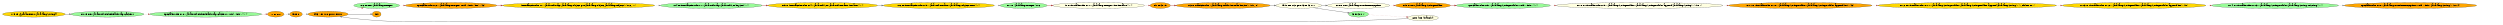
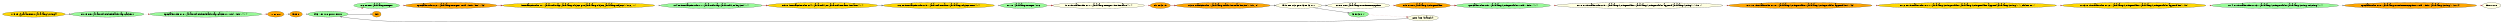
  digraph {
    rankdir=LR
    node [fillcolor=orange style=filled]
    edge [color=brown style=dotted]
    "r15 := @parameter0: java.lang.String[]" [fillcolor=gold]
    "$r0 = new javaT.util.LinkedHashMap.Cache$1" [fillcolor=palegreen]
    "specialinvoke $r0.<javaT.util.LinkedHashMap.Cache$1: void <init>()>()" [fillcolor=palegreen]
    "r1 = $r0"
    n5 [label="i5 = 0"]
-   "if i3 >= 100 goto return"
+   "if i3 >= 100 goto return" [fillcolor=palegreen]
    "$r2 = new java.lang.Integer" [fillcolor=palegreen]
    n8 [label=init]
    "specialinvoke $r2.<java.lang.Integer: void <init>(int)>(i3)"
    "interfaceinvoke r1.<java.util.Map: java.lang.Object put(java.lang.Object,java.lang.Object)>($r2, \"\")" [fillcolor=gold]
    "$r4 = interfaceinvoke r1.<java.util.Map: java.util.Set keySet()>()" [fillcolor=palegreen]
    "$r5 = interfaceinvoke $r4.<java.util.Set: java.util.Iterator iterator()>()" [fillcolor=gold]
    "$r6 = interfaceinvoke $r5.<java.util.Iterator: java.lang.Object next()>()" [fillcolor=gold]
    "$r7 = (java.lang.Integer) $r6" [fillcolor=palegreen]
    "i0 = virtualinvoke $r7.<java.lang.Integer: int intValue()>()" [fillcolor=lightyellow]
    "$i1 = i3 - 9"
    "$i2 = staticinvoke <java.lang.Math: int max(int,int)>($i1, 0)"
    "if i0 == $i2 goto i3 = i3 + 1" [fillcolor=lightyellow]
    "$r8 = new java.lang.RuntimeException" [fillcolor=lightyellow]
    n20 [fillcolor=palegreen label="i3 = i3 + 7"]
    "$r9 = new java.lang.StringBuilder"
    "goto [?= (branch)]" [fillcolor=lightyellow]
    "specialinvoke $r9.<java.lang.StringBuilder: void <init>()>()" [fillcolor=palegreen]
    "$r10 = virtualinvoke $r9.<java.lang.StringBuilder: java.lang.StringBuilder append(java.lang.String)>(\"i = \")" [fillcolor=lightyellow]
    "$r11 = virtualinvoke $r10.<java.lang.StringBuilder: java.lang.StringBuilder append(int)>(i3)"
    "$r12 = virtualinvoke $r11.<java.lang.StringBuilder: java.lang.StringBuilder append(java.lang.String)>(\", eldest = \")" [fillcolor=gold]
    "$r13 = virtualinvoke $r12.<java.lang.StringBuilder: java.lang.StringBuilder append(int)>(i0)" [fillcolor=gold]
    "$r14 = virtualinvoke $r13.<java.lang.StringBuilder: java.lang.String toString()>()" [fillcolor=palegreen]
    "specialinvoke $r8.<java.lang.RuntimeException: void <init>(java.lang.String)>($r14)"
+   "throw $r8" [fillcolor=lightyellow]
    "r15 := @parameter0: java.lang.String[]" -> "$r0 = new javaT.util.LinkedHashMap.Cache$1" [color=gray40 style=bold]
    "$r0 = new javaT.util.LinkedHashMap.Cache$1" -> "specialinvoke $r0.<javaT.util.LinkedHashMap.Cache$1: void <init>()>()"
    "specialinvoke $r0.<javaT.util.LinkedHashMap.Cache$1: void <init>()>()" -> "r1 = $r0" [style=dashed]
    "r1 = $r0" -> n5 [color=gray40 style=dashed]
    n5 -> "if i3 >= 100 goto return" [color=gray40]
    "if i3 >= 100 goto return" -> "$r2 = new java.lang.Integer"
    "if i3 >= 100 goto return" -> n8 [color=gray40 style=bold]
    "$r2 = new java.lang.Integer" -> "specialinvoke $r2.<java.lang.Integer: void <init>(int)>(i3)"
    "specialinvoke $r2.<java.lang.Integer: void <init>(int)>(i3)" -> "interfaceinvoke r1.<java.util.Map: java.lang.Object put(java.lang.Object,java.lang.Object)>($r2, \"\")" [style=bold]
    "interfaceinvoke r1.<java.util.Map: java.lang.Object put(java.lang.Object,java.lang.Object)>($r2, \"\")" -> "$r4 = interfaceinvoke r1.<java.util.Map: java.util.Set keySet()>()" [color=gray40]
    "$r4 = interfaceinvoke r1.<java.util.Map: java.util.Set keySet()>()" -> "$r5 = interfaceinvoke $r4.<java.util.Set: java.util.Iterator iterator()>()" [style=bold]
    "$r5 = interfaceinvoke $r4.<java.util.Set: java.util.Iterator iterator()>()" -> "$r6 = interfaceinvoke $r5.<java.util.Iterator: java.lang.Object next()>()" [color=gray40 style=bold]
    "$r6 = interfaceinvoke $r5.<java.util.Iterator: java.lang.Object next()>()" -> "$r7 = (java.lang.Integer) $r6" [color=gray40]
    "$r7 = (java.lang.Integer) $r6" -> "i0 = virtualinvoke $r7.<java.lang.Integer: int intValue()>()" [style=bold]
    "i0 = virtualinvoke $r7.<java.lang.Integer: int intValue()>()" -> "$i1 = i3 - 9" [style=dashed]
    "$i1 = i3 - 9" -> "$i2 = staticinvoke <java.lang.Math: int max(int,int)>($i1, 0)" [style=bold]
    "$i2 = staticinvoke <java.lang.Math: int max(int,int)>($i1, 0)" -> "if i0 == $i2 goto i3 = i3 + 1" [color=gray40 style=bold]
    "if i0 == $i2 goto i3 = i3 + 1" -> "$r8 = new java.lang.RuntimeException" [color=gray40 style=bold]
    "if i0 == $i2 goto i3 = i3 + 1" -> n20 [color=gray40 style=bold]
    "$r8 = new java.lang.RuntimeException" -> "$r9 = new java.lang.StringBuilder"
    n20 -> "goto [?= (branch)]"
    "$r9 = new java.lang.StringBuilder" -> "specialinvoke $r9.<java.lang.StringBuilder: void <init>()>()" [style=bold]
    "goto [?= (branch)]" -> "if i3 >= 100 goto return" [color=gray40 style=bold]
    "specialinvoke $r9.<java.lang.StringBuilder: void <init>()>()" -> "$r10 = virtualinvoke $r9.<java.lang.StringBuilder: java.lang.StringBuilder append(java.lang.String)>(\"i = \")"
    "$r10 = virtualinvoke $r9.<java.lang.StringBuilder: java.lang.StringBuilder append(java.lang.String)>(\"i = \")" -> "$r11 = virtualinvoke $r10.<java.lang.StringBuilder: java.lang.StringBuilder append(int)>(i3)"
    "$r11 = virtualinvoke $r10.<java.lang.StringBuilder: java.lang.StringBuilder append(int)>(i3)" -> "$r12 = virtualinvoke $r11.<java.lang.StringBuilder: java.lang.StringBuilder append(java.lang.String)>(\", eldest = \")"
    "$r12 = virtualinvoke $r11.<java.lang.StringBuilder: java.lang.StringBuilder append(java.lang.String)>(\", eldest = \")" -> "$r13 = virtualinvoke $r12.<java.lang.StringBuilder: java.lang.StringBuilder append(int)>(i0)" [style=dashed]
    "$r13 = virtualinvoke $r12.<java.lang.StringBuilder: java.lang.StringBuilder append(int)>(i0)" -> "$r14 = virtualinvoke $r13.<java.lang.StringBuilder: java.lang.String toString()>()"
    "$r14 = virtualinvoke $r13.<java.lang.StringBuilder: java.lang.String toString()>()" -> "specialinvoke $r8.<java.lang.RuntimeException: void <init>(java.lang.String)>($r14)" [color=gray40 style=dashed]
+   "specialinvoke $r8.<java.lang.RuntimeException: void <init>(java.lang.String)>($r14)" -> "throw $r8"
  }
